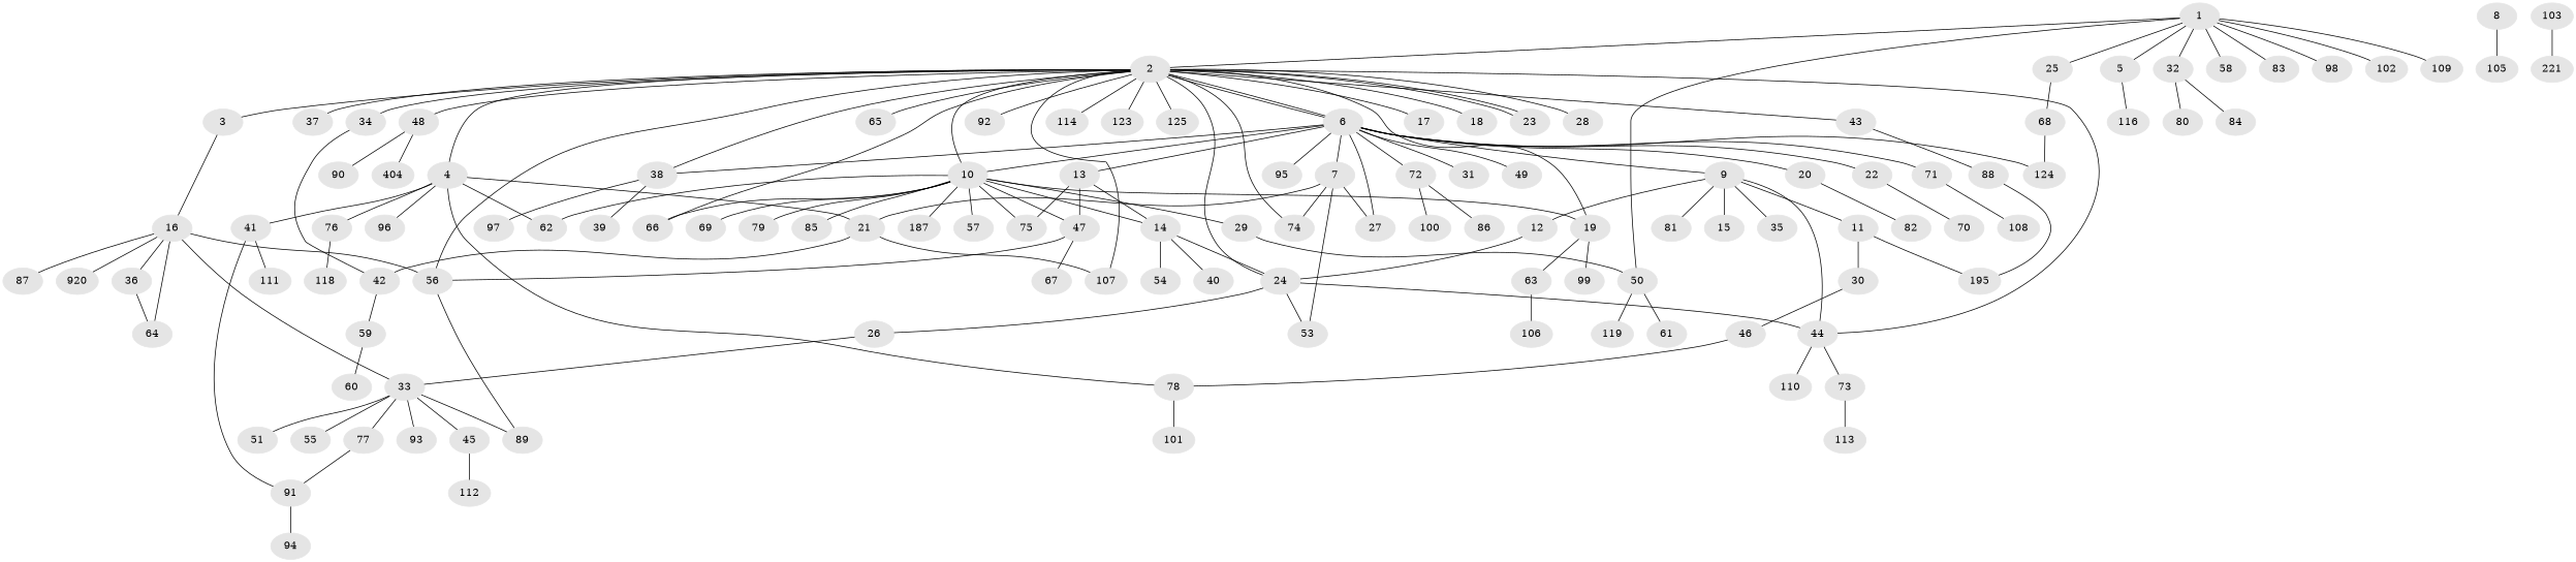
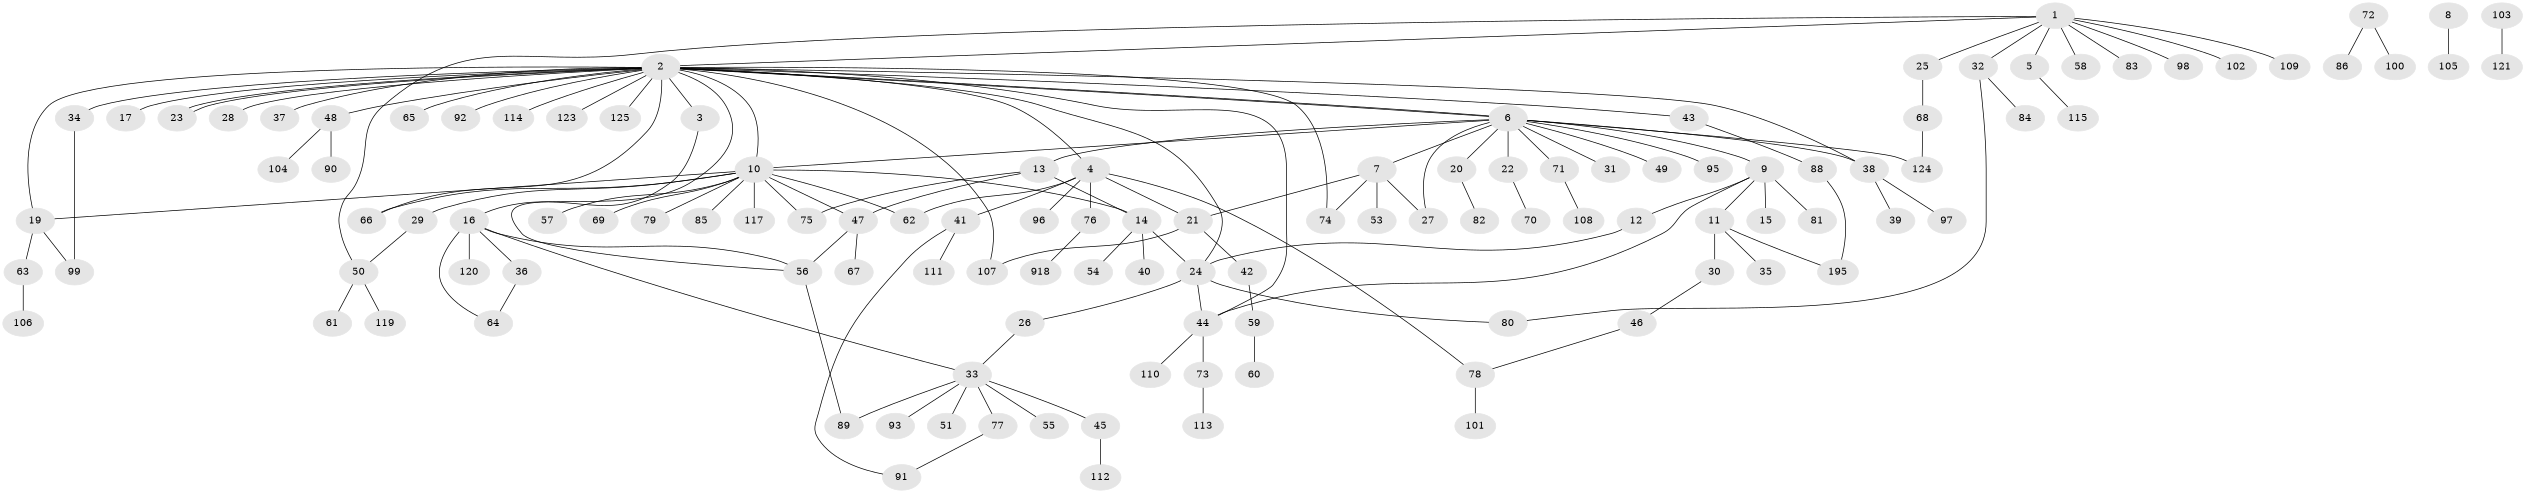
  graph {
    node [color=gray90 style=filled]
    1
    2
    5
    25
    32
    50
    58
    83
    98
    102
    109
    3
    4
    6
    10
    17
-   18
    19
    23
    24
    28
    34
    37
    38
    43
    44
    48
    56
    65
    66
    74
    92
    107
    114
    123
    125
-   116
+   116 [label=115]
    68
    80
    84
    61
    119
    16
    21
    41
    62
    76
    78
    96
    7
    9
    13
    20
    22
    27
    31
    49
    71
    72
    95
    124
    8
    105
    14
    29
    47
    57
    69
    75
    79
    85
-   117 [label=187]
+   117
    63
    99
    26
    42
    39
    97
    88
    73
    110
    90
-   104 [label=404]
+   104
    89
    33
    36
    64
-   87
-   120 [label=920]
+   120
    91
    111
-   118
+   118 [label=918]
    101
    53
    11
    12
    15
    35
    81
    82
    70
    108
    86
    100
    30
    n106 [label=195]
    40
    54
    67
    46
    45
    51
    55
    77
    93
    106
    59
    112
    103
-   121 [label=221]
-   94
+   121
    60
    113
    1 -- 2
    1 -- 5
    1 -- 25
    1 -- 32
    1 -- 50
    1 -- 58
    1 -- 83
    1 -- 98
    1 -- 102
    1 -- 109
    2 -- 3
    2 -- 4
    2 -- 6
    2 -- 6
    2 -- 10
    2 -- 17
-   2 -- 18
    2 -- 19
    2 -- 23
    2 -- 23
    2 -- 24
    2 -- 28
    2 -- 34
    2 -- 37
    2 -- 38
    2 -- 43
    2 -- 44
    2 -- 48
    2 -- 56
    2 -- 65
    2 -- 66
    2 -- 74
    2 -- 92
    2 -- 107
    2 -- 114
    2 -- 123
    2 -- 125
    5 -- 116
    25 -- 68
    32 -- 80
    32 -- 84
    50 -- 61
    50 -- 119
    3 -- 16
    4 -- 21
    4 -- 41
    4 -- 62
    4 -- 76
    4 -- 78
    4 -- 96
    6 -- 10
    6 -- 38
    6 -- 7
    6 -- 9
    6 -- 13
    6 -- 20
    6 -- 22
    6 -- 27
    6 -- 31
    6 -- 49
    6 -- 71
-   6 -- 72
    6 -- 95
    6 -- 124
    10 -- 19
    10 -- 66
    10 -- 62
    10 -- 14
    10 -- 29
    10 -- 47
    10 -- 57
    10 -- 69
    10 -- 75
    10 -- 79
    10 -- 85
    10 -- 117
    19 -- 63
    19 -- 99
    24 -- 44
-   24 -- 53
+   24 -- 80
    24 -- 26
-   34 -- 42
+   34 -- 99
    38 -- 39
    38 -- 97
    43 -- 88
    44 -- 73
    44 -- 110
    48 -- 90
    48 -- 104
    56 -- 89
    68 -- 124
    16 -- 56
    16 -- 33
    16 -- 36
    16 -- 64
-   16 -- 87
    16 -- 120
    21 -- 107
    21 -- 42
    41 -- 91
    41 -- 111
    76 -- 118
    78 -- 101
    7 -- 74
    7 -- 21
    7 -- 27
    7 -- 53
    9 -- 44
    9 -- 11
    9 -- 12
    9 -- 15
-   9 -- 35
+   11 -- 35
    9 -- 81
    13 -- 14
    13 -- 47
    13 -- 75
    20 -- 82
    22 -- 70
    71 -- 108
    72 -- 86
    72 -- 100
    8 -- 105
    14 -- 24
    14 -- 40
    14 -- 54
    29 -- 50
    47 -- 56
    47 -- 67
    63 -- 106
    26 -- 33
    42 -- 59
    88 -- n106
    73 -- 113
    33 -- 89
    33 -- 45
    33 -- 51
    33 -- 55
    33 -- 77
    33 -- 93
    36 -- 64
-   91 -- 94
    11 -- 30
    11 -- n106
    12 -- 24
    30 -- 46
    46 -- 78
    45 -- 112
    77 -- 91
    59 -- 60
    103 -- 121
  }
